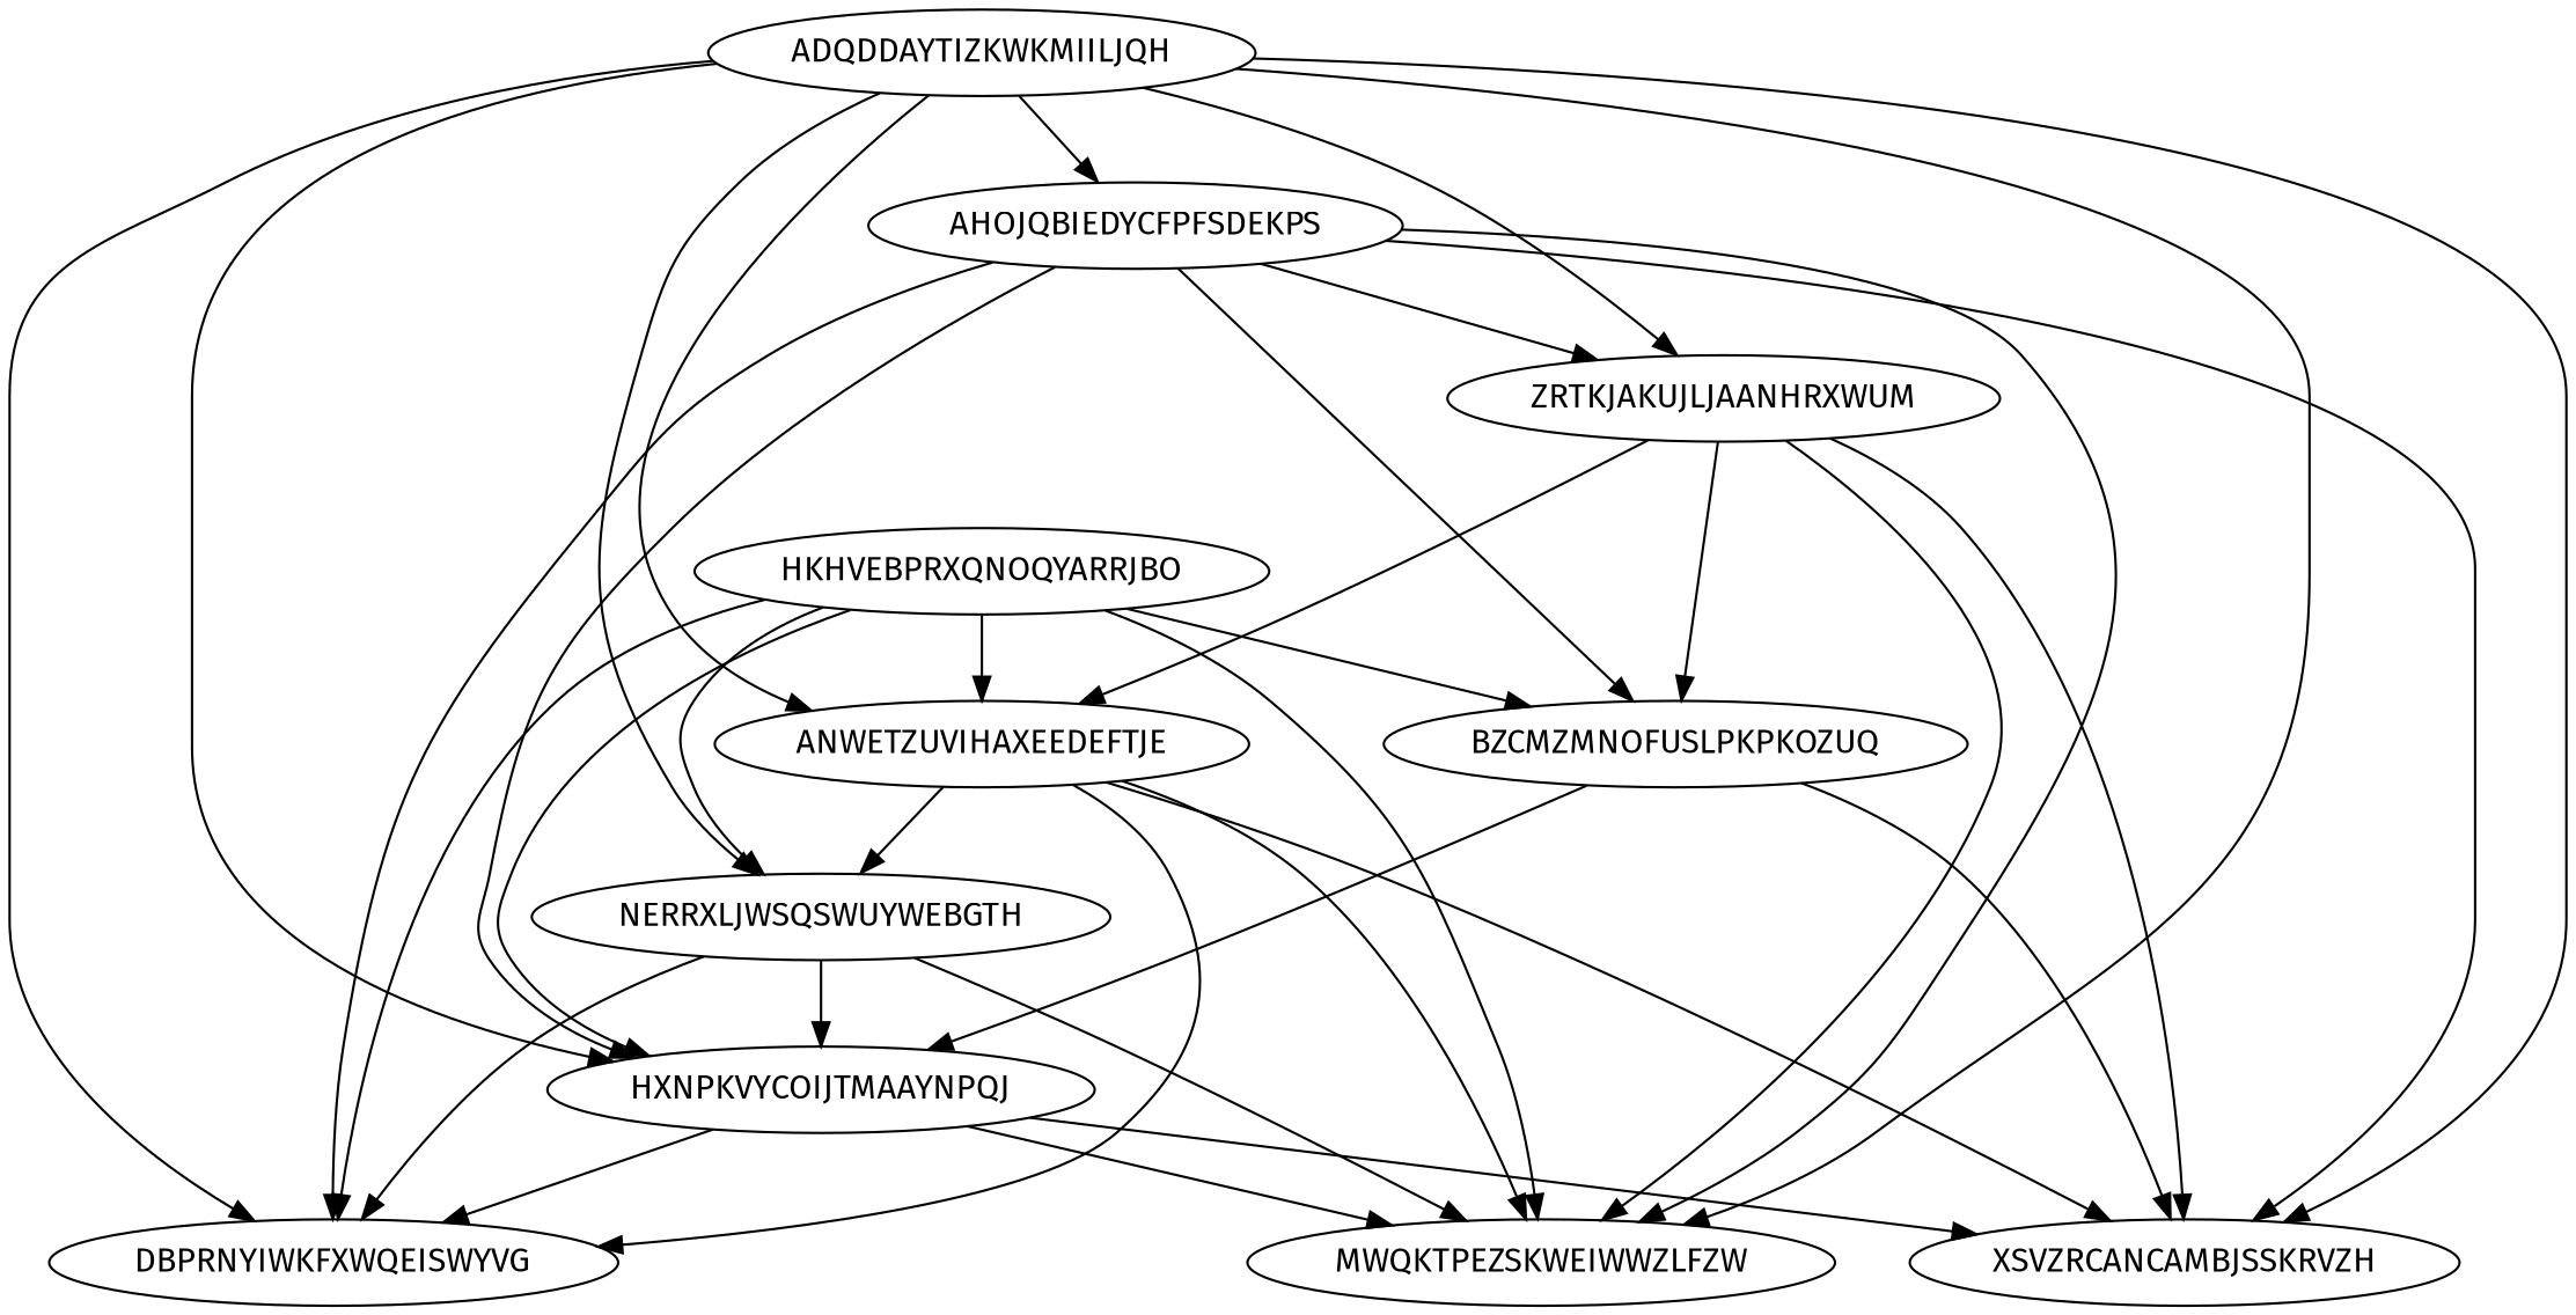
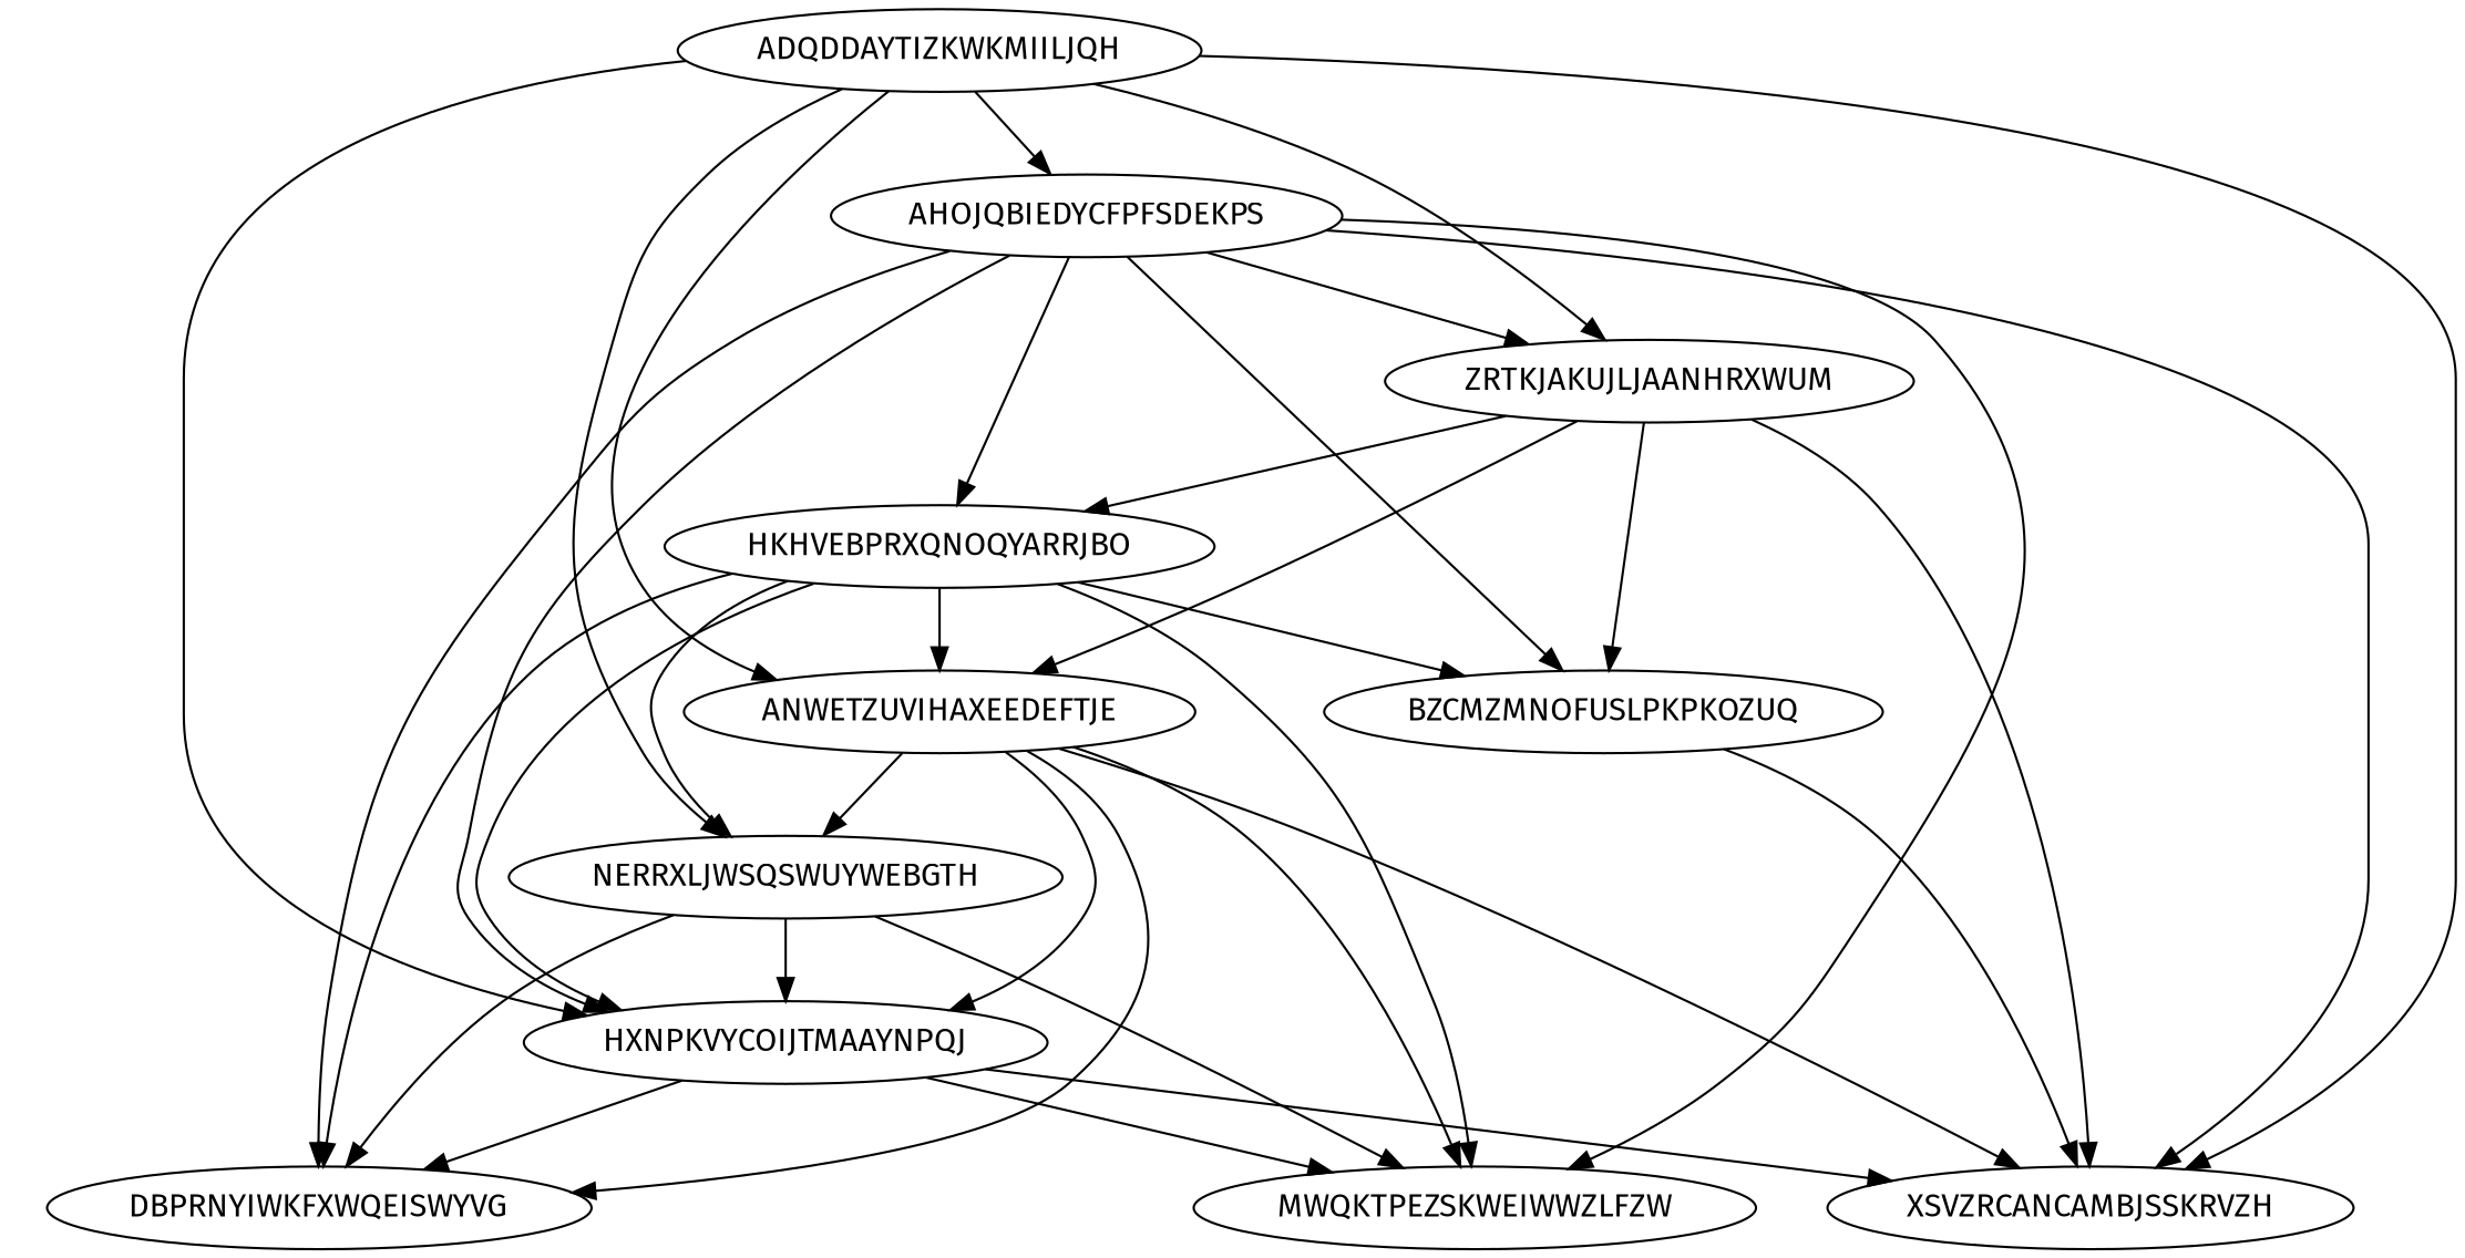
  digraph {
    fontname="Fira Sans"
    node [Processor=1 Start=0 Weight=10 fontname="Fira Sans"]
    edge [Weight=18 fontname="Fira Sans"]
    ZRTKJAKUJLJAANHRXWUM [Start=28 Weight=19]
    AHOJQBIEDYCFPFSDEKPS
    HKHVEBPRXQNOQYARRJBO [Start=10 Weight=18]
    BZCMZMNOFUSLPKPKOZUQ [Start=47 Weight=13]
    HXNPKVYCOIJTMAAYNPQJ [Start=85 Weight=17]
    MWQKTPEZSKWEIWWZLFZW [Start=102 Weight=11]
    DBPRNYIWKFXWQEISWYVG [Start=113 Weight=16]
    XSVZRCANCAMBJSSKRVZH [Start=129 Weight=12]
    ANWETZUVIHAXEEDEFTJE [Start=60]
    NERRXLJWSQSWUYWEBGTH [Start=70 Weight=15]
    ADQDDAYTIZKWKMIILJQH [Processor=2 Weight=15]
    ZRTKJAKUJLJAANHRXWUM -> BZCMZMNOFUSLPKPKOZUQ [Weight=16]
-   ZRTKJAKUJLJAANHRXWUM -> MWQKTPEZSKWEIWWZLFZW [Weight=14]
+   ZRTKJAKUJLJAANHRXWUM -> HKHVEBPRXQNOQYARRJBO [Weight=14]
    ZRTKJAKUJLJAANHRXWUM -> XSVZRCANCAMBJSSKRVZH [Weight=12]
    ZRTKJAKUJLJAANHRXWUM -> ANWETZUVIHAXEEDEFTJE [Weight=16]
    AHOJQBIEDYCFPFSDEKPS -> ZRTKJAKUJLJAANHRXWUM [Weight=20]
+   AHOJQBIEDYCFPFSDEKPS -> HKHVEBPRXQNOQYARRJBO
    AHOJQBIEDYCFPFSDEKPS -> BZCMZMNOFUSLPKPKOZUQ
    AHOJQBIEDYCFPFSDEKPS -> HXNPKVYCOIJTMAAYNPQJ [Weight=11]
    AHOJQBIEDYCFPFSDEKPS -> MWQKTPEZSKWEIWWZLFZW [Weight=20]
    AHOJQBIEDYCFPFSDEKPS -> DBPRNYIWKFXWQEISWYVG [Weight=19]
    AHOJQBIEDYCFPFSDEKPS -> XSVZRCANCAMBJSSKRVZH [Weight=14]
    HKHVEBPRXQNOQYARRJBO -> BZCMZMNOFUSLPKPKOZUQ [Weight=19]
    HKHVEBPRXQNOQYARRJBO -> HXNPKVYCOIJTMAAYNPQJ [Weight=15]
    HKHVEBPRXQNOQYARRJBO -> MWQKTPEZSKWEIWWZLFZW [Weight=19]
    HKHVEBPRXQNOQYARRJBO -> DBPRNYIWKFXWQEISWYVG [Weight=13]
    HKHVEBPRXQNOQYARRJBO -> ANWETZUVIHAXEEDEFTJE [Weight=10]
    HKHVEBPRXQNOQYARRJBO -> NERRXLJWSQSWUYWEBGTH [Weight=11]
-   BZCMZMNOFUSLPKPKOZUQ -> HXNPKVYCOIJTMAAYNPQJ [Weight=13]
+   ANWETZUVIHAXEEDEFTJE -> HXNPKVYCOIJTMAAYNPQJ [Weight=13]
    BZCMZMNOFUSLPKPKOZUQ -> XSVZRCANCAMBJSSKRVZH [Weight=10]
    HXNPKVYCOIJTMAAYNPQJ -> MWQKTPEZSKWEIWWZLFZW [Weight=12]
    HXNPKVYCOIJTMAAYNPQJ -> DBPRNYIWKFXWQEISWYVG [Weight=11]
    HXNPKVYCOIJTMAAYNPQJ -> XSVZRCANCAMBJSSKRVZH [Weight=14]
    ANWETZUVIHAXEEDEFTJE -> MWQKTPEZSKWEIWWZLFZW [Weight=10]
    ANWETZUVIHAXEEDEFTJE -> DBPRNYIWKFXWQEISWYVG
    ANWETZUVIHAXEEDEFTJE -> XSVZRCANCAMBJSSKRVZH [Weight=15]
    ANWETZUVIHAXEEDEFTJE -> NERRXLJWSQSWUYWEBGTH [Weight=14]
    NERRXLJWSQSWUYWEBGTH -> HXNPKVYCOIJTMAAYNPQJ [Weight=17]
    NERRXLJWSQSWUYWEBGTH -> MWQKTPEZSKWEIWWZLFZW [Weight=10]
    NERRXLJWSQSWUYWEBGTH -> DBPRNYIWKFXWQEISWYVG
    ADQDDAYTIZKWKMIILJQH -> ZRTKJAKUJLJAANHRXWUM [Weight=13]
    ADQDDAYTIZKWKMIILJQH -> AHOJQBIEDYCFPFSDEKPS [Weight=20]
    ADQDDAYTIZKWKMIILJQH -> HXNPKVYCOIJTMAAYNPQJ [Weight=20]
-   ADQDDAYTIZKWKMIILJQH -> MWQKTPEZSKWEIWWZLFZW
-   ADQDDAYTIZKWKMIILJQH -> DBPRNYIWKFXWQEISWYVG [Weight=19]
    ADQDDAYTIZKWKMIILJQH -> XSVZRCANCAMBJSSKRVZH [Weight=16]
    ADQDDAYTIZKWKMIILJQH -> ANWETZUVIHAXEEDEFTJE [Weight=17]
    ADQDDAYTIZKWKMIILJQH -> NERRXLJWSQSWUYWEBGTH [Weight=10]
  }
